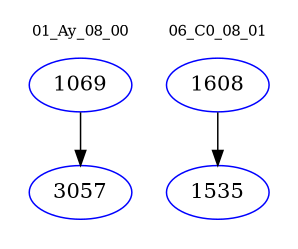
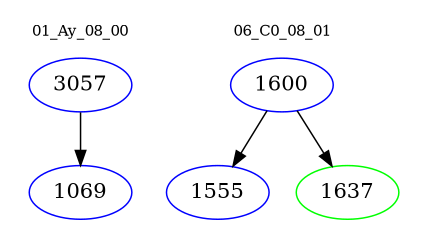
  digraph {
    node [color=blue]
    edge [color=black]
    n1 [label=3057]
    n2 [label=1069]
-   n3 [label=1608]
-   n4 [label=1535]
+   n3 [label=1600]
+   n4 [label=1555]
+   n5 [color=green label=1637]
    subgraph cluster_1 {
      color=white
      fontsize=10
      label="01_Ay_08_00"
      n1
      n2
    }
    subgraph cluster_2 {
      color=white
      fontsize=10
      label="06_C0_08_01"
      n3
      n4
+     n5
    }
-   n2 -> n1
+   n1 -> n2
    n3 -> n4
+   n3 -> n5
  }
